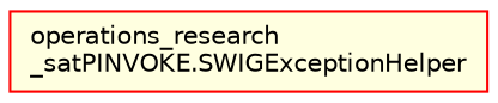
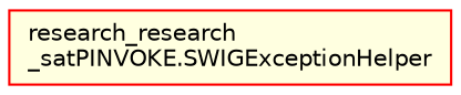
  digraph {
    rankdir=LR
-   n1 [color=red fillcolor=lightyellow fontname=Helvetica fontsize=10 height=0.2 label="operations_research\l_satPINVOKE.SWIGExceptionHelper" shape=record style=filled width=0.4]
+   n1 [color=red fillcolor=lightyellow fontname=Helvetica fontsize=10 height=0.2 label="research_research\l_satPINVOKE.SWIGExceptionHelper" shape=record style=filled width=0.4]
  }
